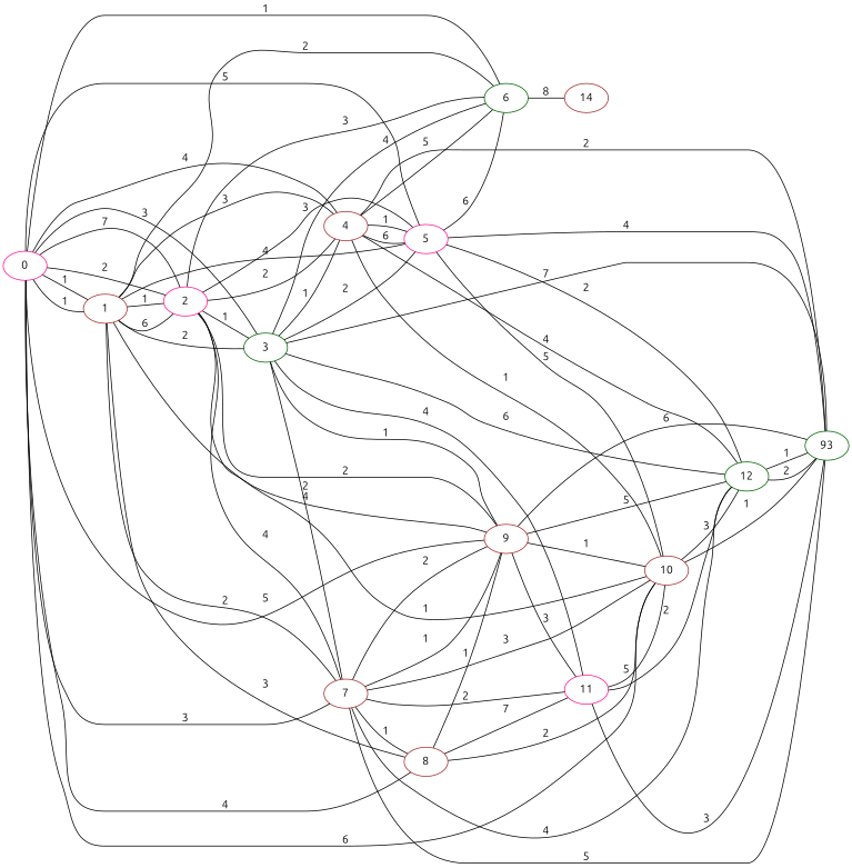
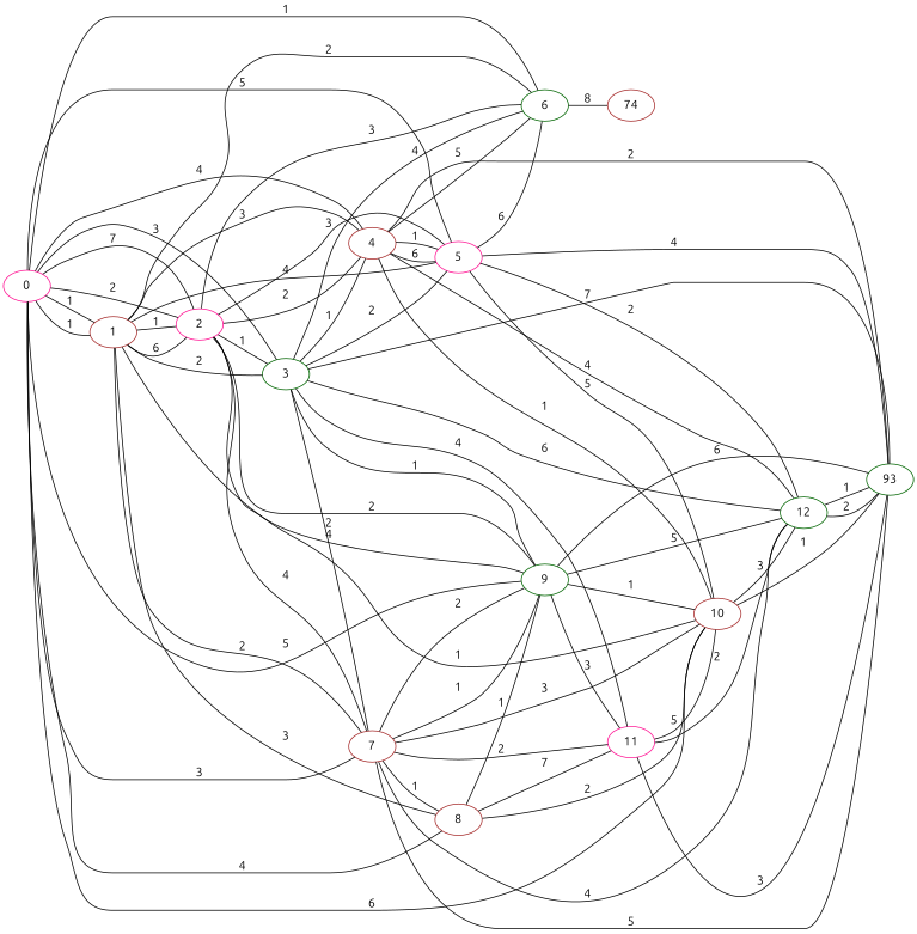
  graph {
    fontname=Ubuntu
    rankdir=LR
    node [color=brown fontname=Ubuntu weight=1]
    edge [fontname=Ubuntu]
    0 [color=deeppink]
    1
    2 [color=deeppink]
    3 [color=darkgreen]
    4
    5 [color=deeppink]
    6 [color=darkgreen]
    7
    8
-   9
+   9 [color=darkgreen]
    10
    11 [color=deeppink]
    12 [color=darkgreen]
    n14 [color=darkgreen label=93]
-   14 [weight=4]
+   14 [weight=4 label=74]
    0 -- 1 [label=1]
    0 -- 1 [label=1]
    0 -- 2 [label=7]
    0 -- 2 [label=2]
    0 -- 3 [label=3]
    0 -- 4 [label=4]
    0 -- 5 [label=5]
    0 -- 6 [label=1]
    0 -- 7 [label=3]
    0 -- 8 [label=4]
    0 -- 9 [label=5]
    0 -- 10 [label=6]
    1 -- 2 [label=6]
    1 -- 2 [label=1]
    1 -- 3 [label=2]
    1 -- 4 [label=3]
    1 -- 5 [label=4]
    1 -- 6 [label=2]
    1 -- 7 [label=2]
    1 -- 8 [label=3]
    1 -- 9 [label=4]
    2 -- 3 [label=1]
    2 -- 4 [label=2]
    2 -- 5 [label=3]
    2 -- 6 [label=3]
    2 -- 7 [label=4]
    2 -- 9 [label=2]
    2 -- 10 [label=1]
    3 -- 4 [label=1]
    3 -- 5 [label=2]
    3 -- 6 [label=4]
    3 -- 7 [label=2]
    3 -- 9 [label=1]
    3 -- 11 [label=4]
    3 -- 12 [label=6]
    3 -- n14 [label=7]
    4 -- 5 [label=1]
    4 -- 5 [label=6]
    4 -- 6 [label=5]
    4 -- 10 [label=1]
    4 -- 12 [label=4]
    4 -- n14 [label=2]
    5 -- 6 [label=6]
    5 -- 10 [label=5]
    5 -- 12 [label=2]
    5 -- n14 [label=4]
    6 -- 14 [label=8]
    7 -- 8 [label=1]
    7 -- 9 [label=1]
    7 -- 9 [label=2]
    7 -- 10 [label=3]
    7 -- 11 [label=2]
    7 -- 12 [label=4]
    7 -- n14 [label=5]
    8 -- 9 [label=1]
    8 -- 10 [label=2]
    8 -- 11 [label=7]
    9 -- 10 [label=1]
    9 -- 11 [label=3]
    9 -- 12 [label=5]
    9 -- n14 [label=6]
    10 -- 12 [label=3]
    10 -- n14 [label=1]
    11 -- 10 [label=5]
    11 -- 12 [label=2]
    11 -- n14 [label=3]
    12 -- n14 [label=1]
    12 -- n14 [label=2]
  }
